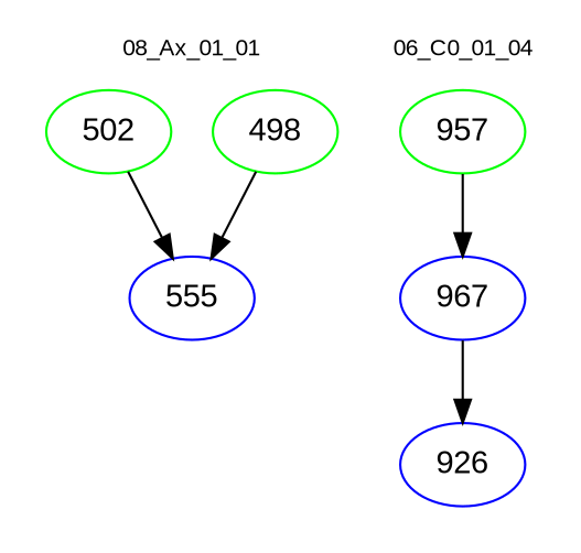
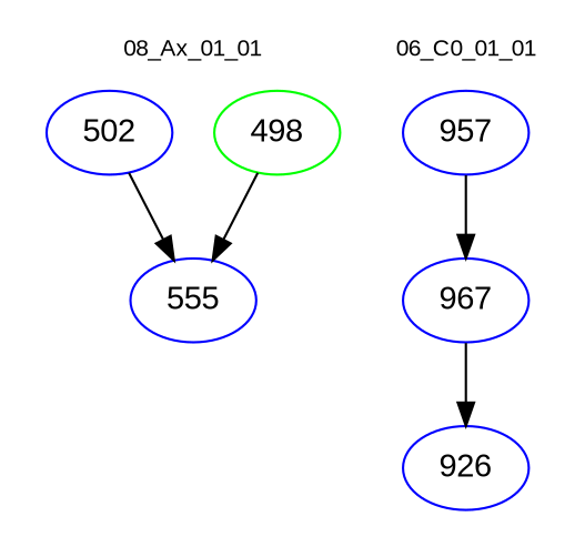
  digraph {
    fontname="Liberation Sans"
    node [color=blue fontname="Liberation Sans"]
    edge [color=black fontname="Liberation Sans"]
    n1 [color=green label=498]
-   n2 [color=green label=502]
+   n2 [label=502]
    n3 [label=555]
-   n4 [color=green label=957]
+   n4 [label=957]
    n5 [label=967]
    n6 [label=926]
    subgraph cluster_1 {
      color=white
      fontsize=10
      label="08_Ax_01_01"
      n1
      n2
      n3
    }
    subgraph cluster_2 {
      color=white
      fontsize=10
-     label="06_C0_01_04"
+     label="06_C0_01_01"
      n4
      n5
      n6
    }
    n1 -> n3
    n2 -> n3
    n4 -> n5
    n5 -> n6
  }
